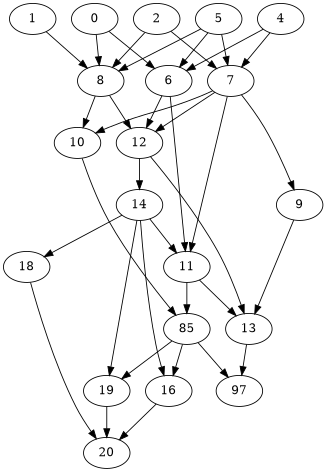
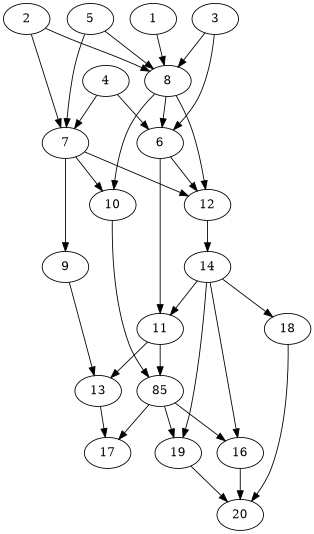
  digraph {
    node [alpha=0.05]
    1 [alpha=0.15 expect_size=33449984]
    8 [alpha=0.06 expect_size=45506560]
    12 [expect_size=39432192]
    10 [alpha=0.08 expect_size=38821888]
    13 [alpha=0.18 expect_size=29706240]
    14 [alpha=0.00 expect_size=18928640]
    n7 [alpha=0.14 expect_size=41189376 label=85]
    2 [alpha=0.16 expect_size=33099776]
    7 [alpha=0.14 expect_size=10032128]
    11 [alpha=0.03 expect_size=51798016]
    9 [alpha=0.14 expect_size=11807744]
-   3 [alpha=0.15 expect_size=24005632 label=0]
+   3 [alpha=0.15 expect_size=24005632]
    6 [expect_size=25549824]
    4 [alpha=0.09 expect_size=9868288]
    5 [expect_size=44489728]
-   17 [alpha=0.18 expect_size=15336448 label=97]
+   17 [alpha=0.18 expect_size=15336448]
    16 [alpha=0.17 expect_size=51898368]
    19 [alpha=0.18 expect_size=13851648]
    18 [alpha=0.08 expect_size=47911936]
    20 [alpha=0.17 expect_size=47166464]
    1 -> 8
    8 -> 12
    8 -> 10
-   12 -> 13
    12 -> 14
    10 -> n7
    13 -> 17
    14 -> 11
    14 -> 16
    14 -> 19
    14 -> 18
    n7 -> 17
    n7 -> 16
    n7 -> 19
    2 -> 8
    2 -> 7
    7 -> 12
    7 -> 10
-   7 -> 11
    7 -> 9
    11 -> 13
    11 -> n7
    9 -> 13
    3 -> 8
    3 -> 6
    6 -> 12
    6 -> 11
    4 -> 7
    4 -> 6
    5 -> 8
    5 -> 7
-   5 -> 6
+   8 -> 6
    16 -> 20
    19 -> 20
    18 -> 20
  }
